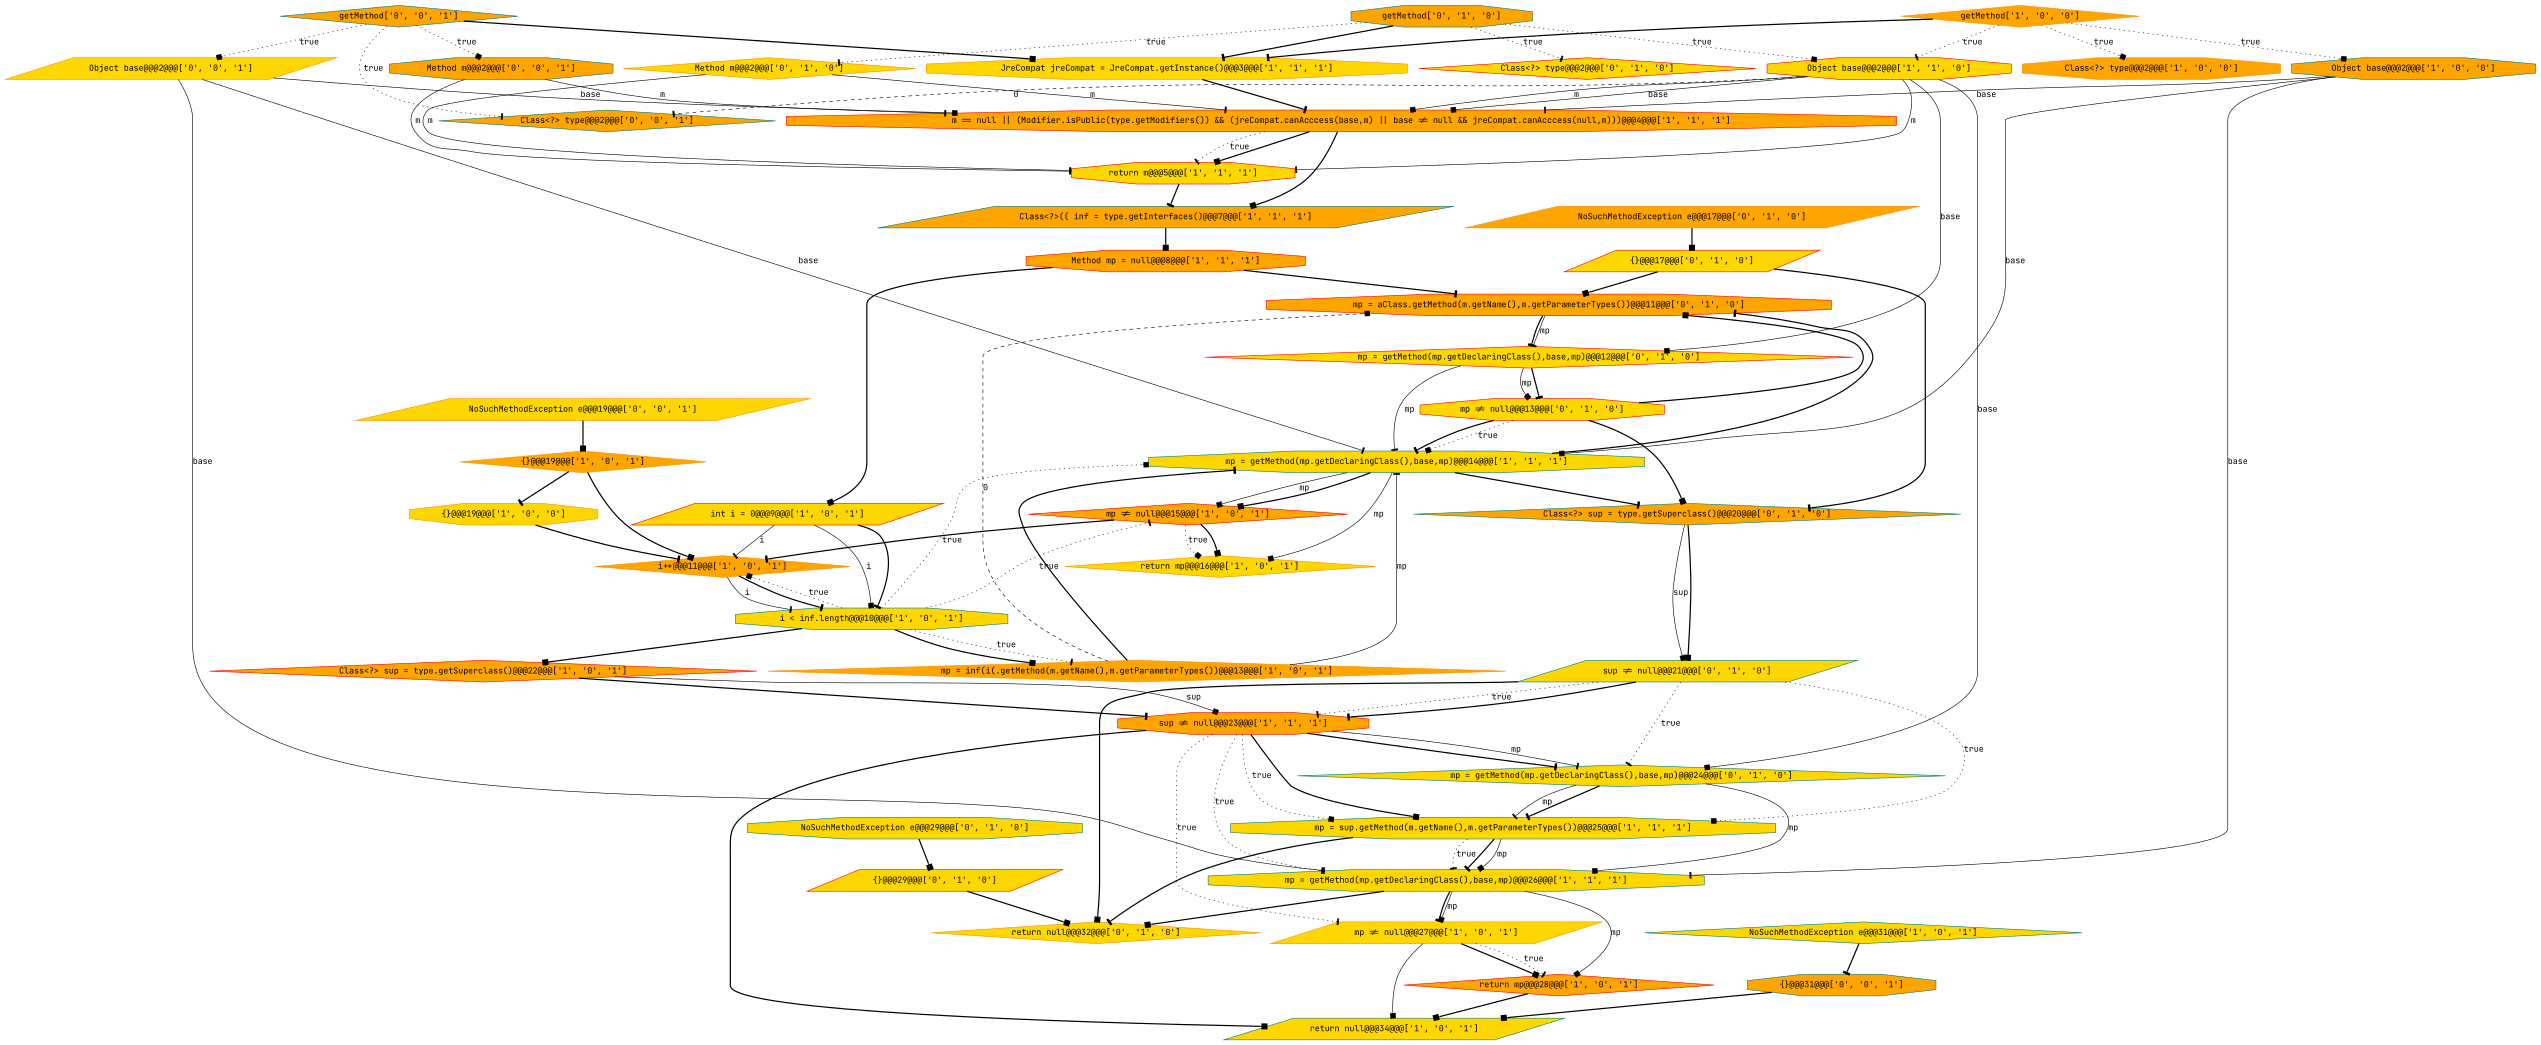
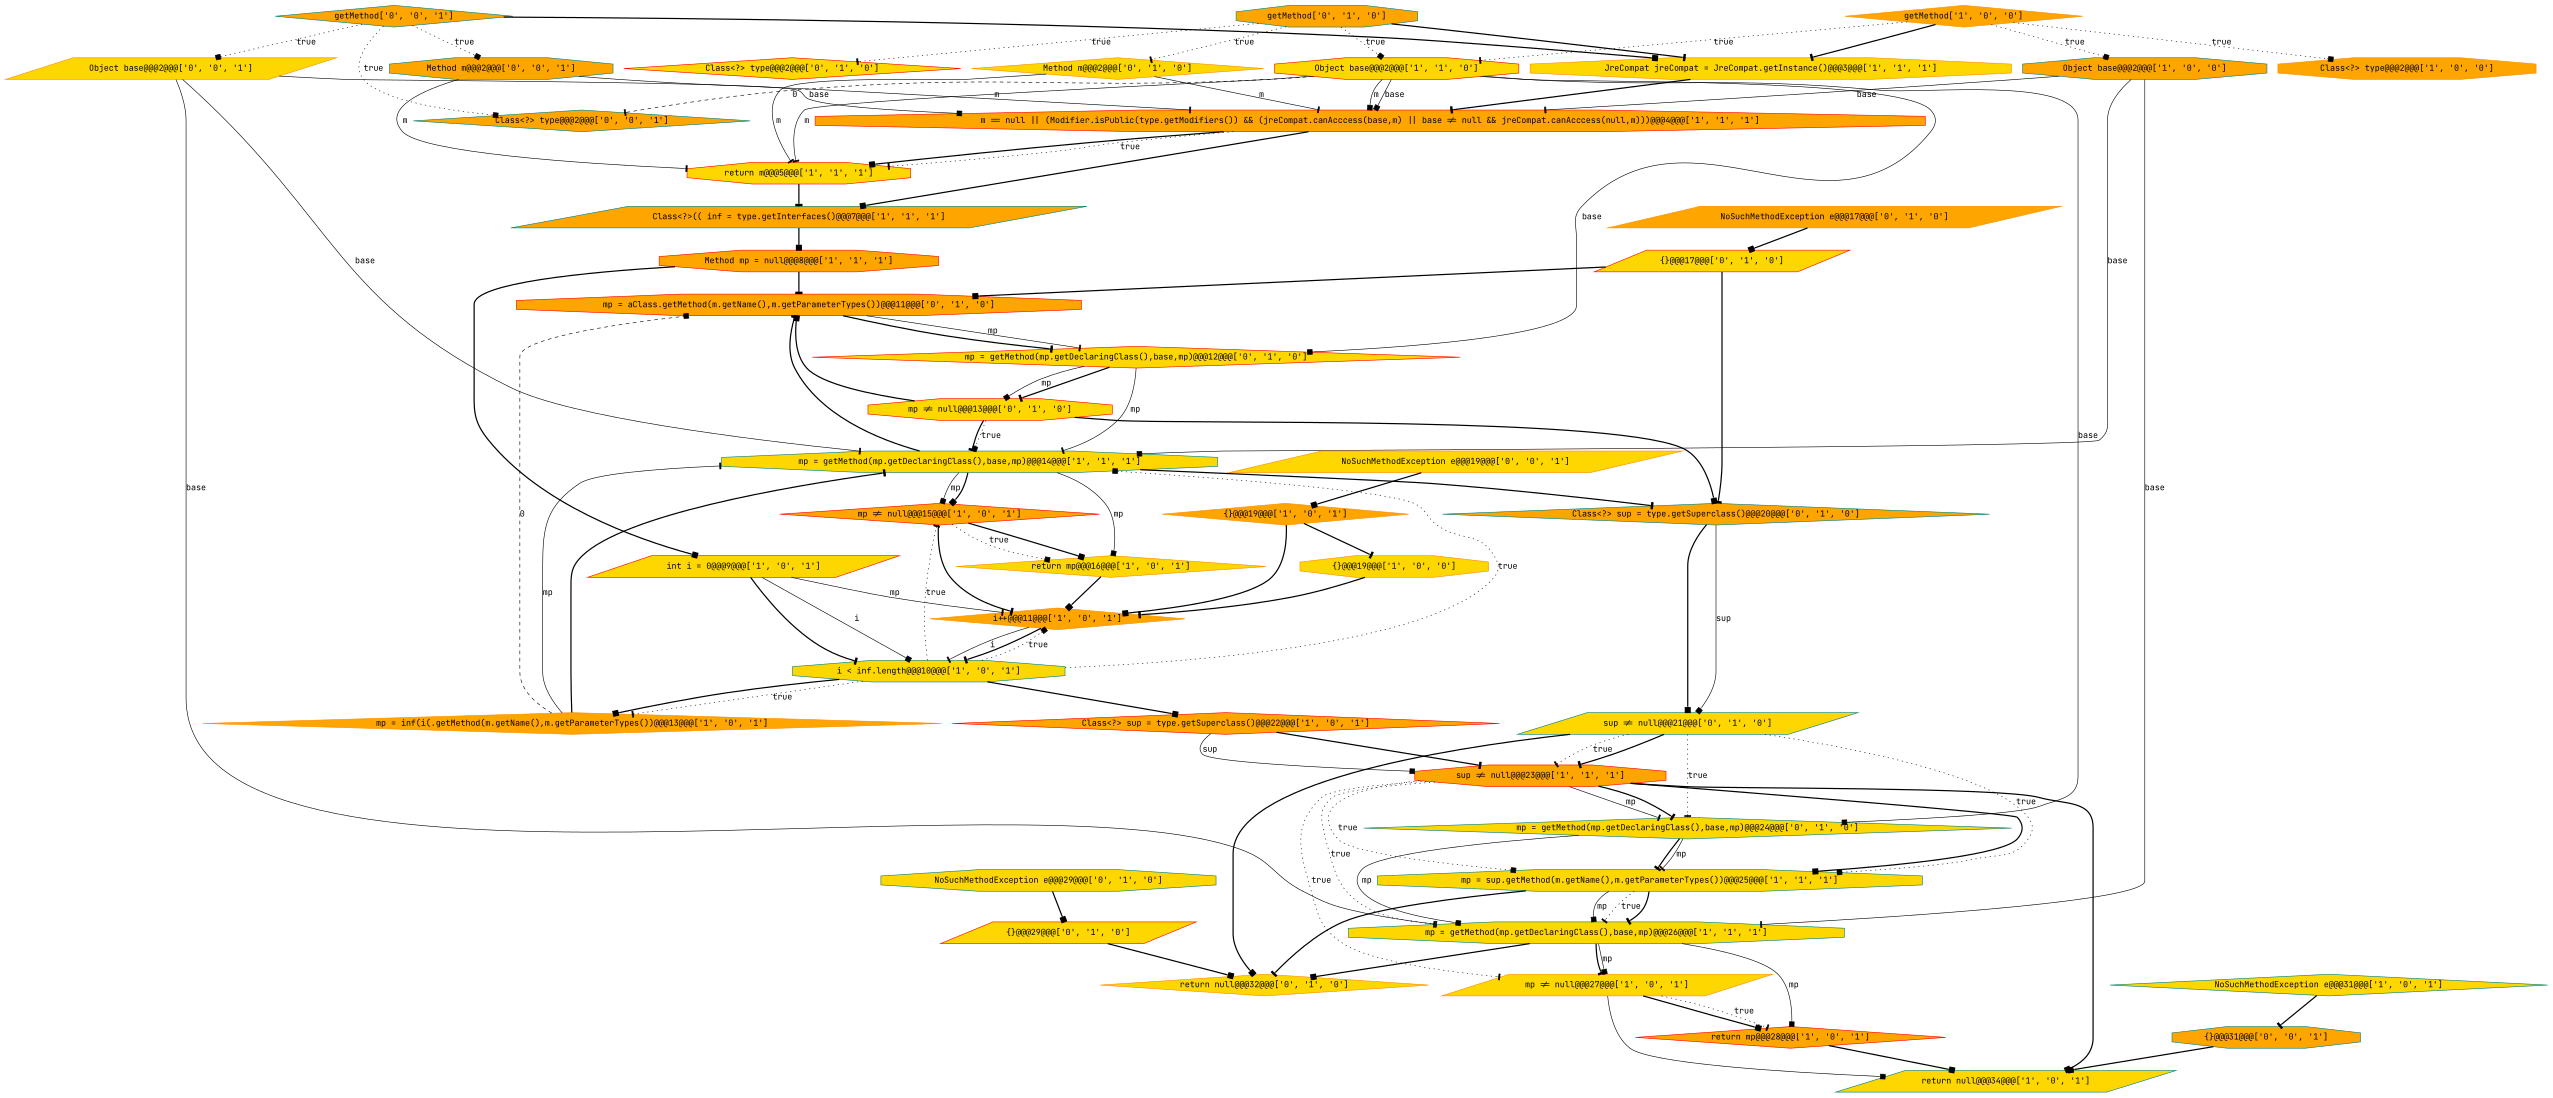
  digraph {
    fontname="JetBrains Mono"
    node [color=teal fillcolor=gold fontname="JetBrains Mono" shape=octagon style=filled]
    edge [arrowhead=box fontname="JetBrains Mono" style=bold]
    n1 [color=red fillcolor=orange label="m == null || (Modifier.isPublic(type.getModifiers()) && (jreCompat.canAcccess(base,m) || base != null && jreCompat.canAcccess(null,m)))@@@4@@@['1', '1', '1']"]
    n2 [color=red label="return m@@@5@@@['1', '1', '1']"]
    n3 [fillcolor=orange label="Class<?>(( inf = type.getInterfaces()@@@7@@@['1', '1', '1']" shape=parallelogram]
    n4 [color=red fillcolor=orange label="Method mp = null@@@8@@@['1', '1', '1']"]
    n5 [color=red label="{}@@@29@@@['0', '1', '0']" shape=parallelogram]
    n6 [color=darkorange label="return null@@@32@@@['0', '1', '0']" shape=diamond]
    n7 [label="NoSuchMethodException e@@@29@@@['0', '1', '0']"]
    n8 [color=red label="{}@@@17@@@['0', '1', '0']" shape=parallelogram]
    n9 [fillcolor=orange label="Class<?> sup = type.getSuperclass()@@@20@@@['0', '1', '0']" shape=diamond]
    n10 [color=red fillcolor=orange label="mp = aClass.getMethod(m.getName(),m.getParameterTypes())@@@11@@@['0', '1', '0']"]
    n11 [label="sup != null@@@21@@@['0', '1', '0']" shape=parallelogram]
    n12 [color=red label="mp = getMethod(mp.getDeclaringClass(),base,mp)@@@12@@@['0', '1', '0']" shape=diamond]
    n13 [color=darkorange label="Object base@@@2@@@['0', '0', '1']" shape=parallelogram]
    n14 [label="mp = getMethod(mp.getDeclaringClass(),base,mp)@@@26@@@['1', '1', '1']"]
    n15 [label="mp = getMethod(mp.getDeclaringClass(),base,mp)@@@14@@@['1', '1', '1']"]
    n16 [color=darkorange label="mp != null@@@27@@@['1', '0', '1']" shape=parallelogram]
    n17 [color=red fillcolor=orange label="return mp@@@28@@@['1', '0', '1']" shape=diamond]
    n18 [color=darkorange label="return mp@@@16@@@['1', '0', '1']" shape=diamond]
    n19 [color=red fillcolor=orange label="mp != null@@@15@@@['1', '0', '1']" shape=diamond]
    n20 [label="return null@@@34@@@['1', '0', '1']" shape=parallelogram]
    n21 [color=darkorange label="Method m@@@2@@@['0', '1', '0']" shape=diamond]
    n22 [color=darkorange fillcolor=orange label="mp = inf(i(.getMethod(m.getName(),m.getParameterTypes())@@@13@@@['1', '0', '1']" shape=diamond]
    n23 [fillcolor=orange label="Method m@@@2@@@['0', '0', '1']"]
    n24 [color=darkorange fillcolor=orange label="i++@@@11@@@['1', '0', '1']" shape=diamond]
    n25 [label="i < inf.length@@@10@@@['1', '0', '1']"]
    n26 [color=red fillcolor=orange label="Class<?> sup = type.getSuperclass()@@@22@@@['1', '0', '1']" shape=diamond]
    n27 [color=red fillcolor=orange label="sup != null@@@23@@@['1', '1', '1']"]
    n28 [label="mp = getMethod(mp.getDeclaringClass(),base,mp)@@@24@@@['0', '1', '0']" shape=diamond]
    n29 [label="mp = sup.getMethod(m.getName(),m.getParameterTypes())@@@25@@@['1', '1', '1']"]
    n30 [fillcolor=orange label="Object base@@@2@@@['1', '0', '0']"]
    n31 [fillcolor=orange label="Class<?> type@@@2@@@['0', '0', '1']" shape=diamond]
    n32 [color=red label="Object base@@@2@@@['1', '1', '0']"]
    n33 [color=red label="mp != null@@@13@@@['0', '1', '0']"]
    n34 [color=red label="Class<?> type@@@2@@@['0', '1', '0']" shape=diamond]
    n35 [color=darkorange label="{}@@@19@@@['1', '0', '0']"]
    n36 [color=darkorange label="JreCompat jreCompat = JreCompat.getInstance()@@@3@@@['1', '1', '1']"]
    n37 [label="NoSuchMethodException e@@@31@@@['1', '0', '1']" shape=diamond]
    n38 [fillcolor=orange label="{}@@@31@@@['0', '0', '1']"]
    n39 [color=red label="int i = 0@@@9@@@['1', '0', '1']" shape=parallelogram]
    n40 [color=darkorange label="NoSuchMethodException e@@@19@@@['0', '0', '1']" shape=parallelogram]
    n41 [color=darkorange fillcolor=orange label="{}@@@19@@@['1', '0', '1']" shape=diamond]
    n42 [color=darkorange fillcolor=orange label="NoSuchMethodException e@@@17@@@['0', '1', '0']" shape=parallelogram]
    n43 [fillcolor=orange label="getMethod['0', '0', '1']" shape=diamond]
    n44 [fillcolor=orange label="getMethod['0', '1', '0']"]
    n45 [color=darkorange fillcolor=orange label="Class<?> type@@@2@@@['1', '0', '0']"]
    n46 [color=darkorange fillcolor=orange label="getMethod['1', '0', '0']" shape=diamond]
    n1 -> n2
    n1 -> n2 [arrowhead=tee label=true style=dotted]
    n1 -> n3
    n2 -> n3 [arrowhead=tee]
    n3 -> n4
    n4 -> n10 [arrowhead=tee]
    n4 -> n39
    n5 -> n6
    n7 -> n5
    n8 -> n9 [arrowhead=tee]
    n8 -> n10
    n9 -> n11
    n9 -> n11 [label=sup style=solid]
    n10 -> n12 [arrowhead=tee label=mp style=solid]
    n10 -> n12 [arrowhead=tee]
    n11 -> n6
    n11 -> n27 [arrowhead=tee label=true style=dotted]
    n11 -> n27 [arrowhead=tee]
    n11 -> n28 [arrowhead=tee label=true style=dotted]
    n11 -> n29 [label=true style=dotted]
    n12 -> n15 [arrowhead=tee label=mp style=solid]
    n12 -> n33 [arrowhead=tee]
    n12 -> n33 [label=mp style=solid]
    n13 -> n1 [label=base style=solid]
    n13 -> n14 [arrowhead=tee label=base style=solid]
    n13 -> n15 [arrowhead=tee label=base style=solid]
    n14 -> n6
    n14 -> n16 [arrowhead=tee]
    n14 -> n16 [label=mp style=solid]
    n14 -> n17 [label=mp style=solid]
    n15 -> n9 [arrowhead=tee]
    n15 -> n10 [arrowhead=tee]
    n15 -> n18 [label=mp style=solid]
    n15 -> n19 [label=mp style=solid]
    n15 -> n19
    n16 -> n17
    n16 -> n17 [arrowhead=tee label=true style=dotted]
    n16 -> n20 [style=solid]
    n17 -> n20
+   n18 -> n24
    n19 -> n18
    n19 -> n18 [label=true style=dotted]
    n19 -> n24 [arrowhead=tee]
    n21 -> n1 [arrowhead=tee label=m style=solid]
    n21 -> n2 [arrowhead=tee label=m style=solid]
    n22 -> n10 [label=0 style=dashed]
    n22 -> n15 [arrowhead=tee label=mp style=solid]
    n22 -> n15 [arrowhead=tee]
    n23 -> n1 [arrowhead=tee label=m style=solid]
    n23 -> n2 [arrowhead=tee label=m style=solid]
    n24 -> n25 [arrowhead=tee label=i style=solid]
    n24 -> n25 [arrowhead=tee]
    n25 -> n15 [label=true style=dotted]
    n25 -> n19 [arrowhead=tee label=true style=dotted]
    n25 -> n22 [arrowhead=tee label=true style=dotted]
    n25 -> n22
    n25 -> n24 [label=true style=dotted]
    n25 -> n26
    n26 -> n27 [label=sup style=solid]
    n26 -> n27 [arrowhead=tee]
    n27 -> n14 [arrowhead=tee label=true style=dotted]
    n27 -> n16 [arrowhead=tee label=true style=dotted]
    n27 -> n20
    n27 -> n28 [arrowhead=tee label=mp style=solid]
    n27 -> n28 [arrowhead=tee]
    n27 -> n29 [label=true style=dotted]
    n27 -> n29
    n28 -> n14 [label=mp style=solid]
    n28 -> n29 [arrowhead=tee]
    n28 -> n29 [arrowhead=tee label=mp style=solid]
    n29 -> n6 [arrowhead=tee]
    n29 -> n14 [label=mp style=solid]
    n29 -> n14 [arrowhead=tee label=true style=dotted]
    n29 -> n14 [arrowhead=tee]
    n30 -> n1 [arrowhead=tee label=base style=solid]
    n30 -> n14 [arrowhead=tee label=base style=solid]
    n30 -> n15 [label=base style=solid]
    n32 -> n1 [label=base style=solid]
    n32 -> n1 [label=m style=solid]
    n32 -> n2 [arrowhead=tee label=m style=solid]
    n32 -> n12 [label=base style=solid]
    n32 -> n28 [label=base style=solid]
    n32 -> n31 [arrowhead=tee label=0 style=dashed]
    n33 -> n9
    n33 -> n10
    n33 -> n15 [label=true style=dotted]
    n33 -> n15 [arrowhead=tee]
    n35 -> n24 [arrowhead=tee]
    n36 -> n1 [arrowhead=tee]
    n37 -> n38 [arrowhead=tee]
    n38 -> n20
-   n39 -> n24 [arrowhead=tee label=i style=solid]
+   n39 -> n24 [arrowhead=tee label=mp style=solid]
    n39 -> n25 [arrowhead=tee]
    n39 -> n25 [label=i style=solid]
    n40 -> n41
    n41 -> n24
    n41 -> n35 [arrowhead=tee]
    n42 -> n8
    n43 -> n13 [label=true style=dotted]
    n43 -> n23 [label=true style=dotted]
-   n43 -> n31 [arrowhead=tee label=true style=dotted]
+   n43 -> n31 [label=true style=dotted]
    n43 -> n36
    n44 -> n21 [arrowhead=tee label=true style=dotted]
    n44 -> n32 [label=true style=dotted]
    n44 -> n34 [arrowhead=tee label=true style=dotted]
    n44 -> n36 [arrowhead=tee]
    n46 -> n30 [label=true style=dotted]
    n46 -> n32 [arrowhead=tee label=true style=dotted]
    n46 -> n36 [arrowhead=tee]
    n46 -> n45 [label=true style=dotted]
  }
